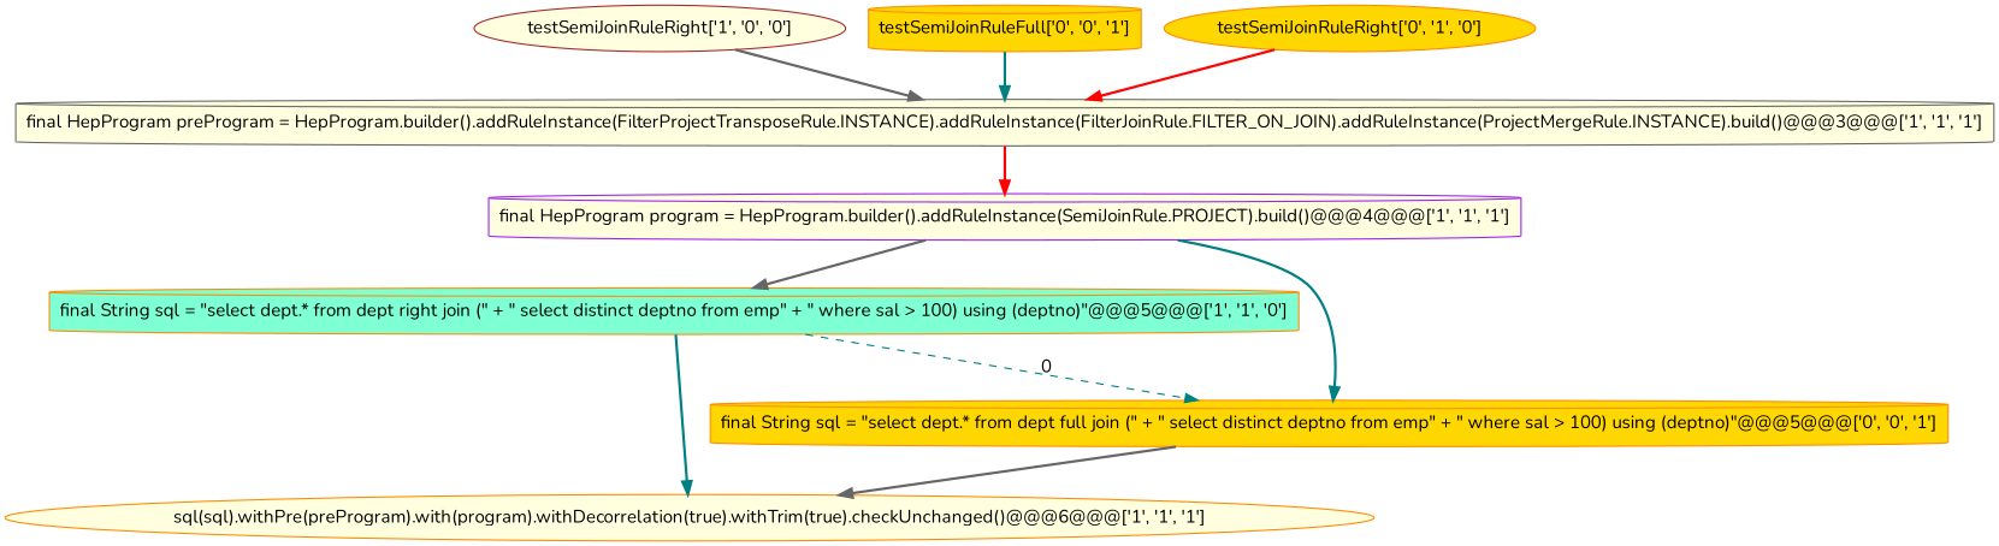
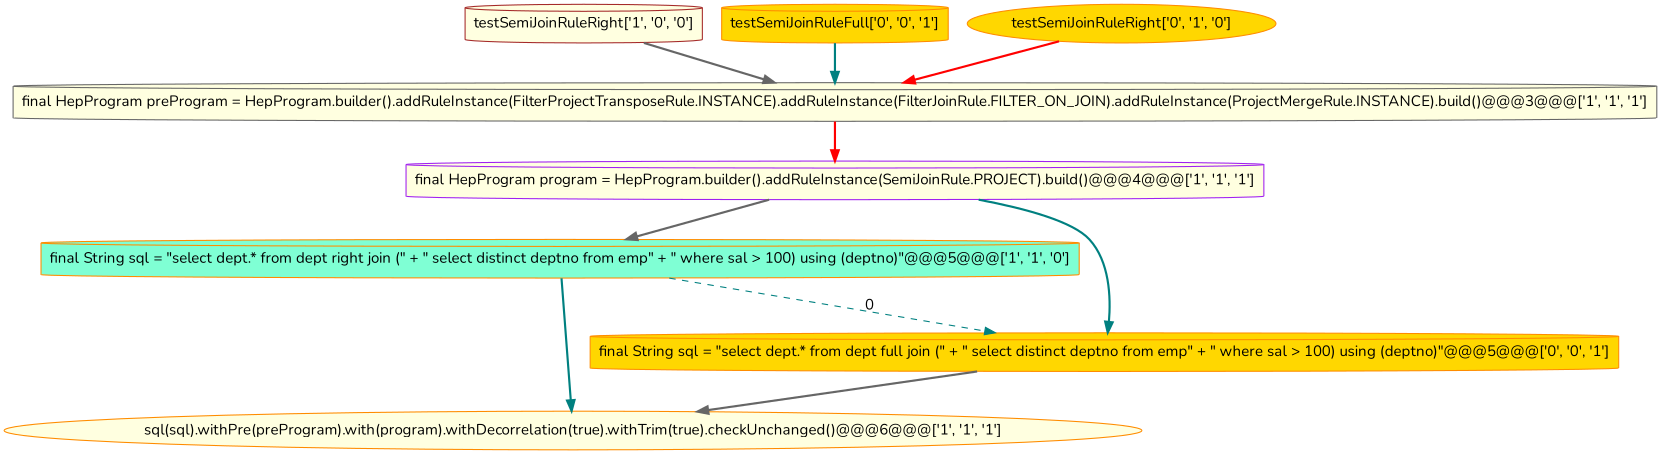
  digraph {
    fontname=Nunito
    node [fillcolor=lightyellow shape=cylinder style=filled color=darkorange fontname=Nunito]
    edge [style=bold color=teal fontname=Nunito]
-   n1 [label="testSemiJoinRuleRight['1', '0', '0']" shape=ellipse color=brown]
+   n1 [label="testSemiJoinRuleRight['1', '0', '0']" color=brown]
    n2 [label="final HepProgram preProgram = HepProgram.builder().addRuleInstance(FilterProjectTransposeRule.INSTANCE).addRuleInstance(FilterJoinRule.FILTER_ON_JOIN).addRuleInstance(ProjectMergeRule.INSTANCE).build()@@@3@@@['1', '1', '1']" color=gray40]
    n3 [fillcolor=aquamarine label="final String sql = \"select dept.* from dept right join (\" + \" select distinct deptno from emp\" + \" where sal > 100) using (deptno)\"@@@5@@@['1', '1', '0']"]
    n4 [fillcolor=gold label="final String sql = \"select dept.* from dept full join (\" + \" select distinct deptno from emp\" + \" where sal > 100) using (deptno)\"@@@5@@@['0', '0', '1']"]
    n5 [label="sql(sql).withPre(preProgram).with(program).withDecorrelation(true).withTrim(true).checkUnchanged()@@@6@@@['1', '1', '1']" shape=ellipse]
    n6 [label="final HepProgram program = HepProgram.builder().addRuleInstance(SemiJoinRule.PROJECT).build()@@@4@@@['1', '1', '1']" color=purple]
    n7 [fillcolor=gold label="testSemiJoinRuleFull['0', '0', '1']"]
    n8 [fillcolor=gold label="testSemiJoinRuleRight['0', '1', '0']" shape=ellipse]
    n1 -> n2 [color=gray40]
    n2 -> n6 [color=red]
    n3 -> n4 [label=0 style=dashed]
    n3 -> n5
    n4 -> n5 [color=gray40]
    n6 -> n3 [color=gray40]
    n6 -> n4
    n7 -> n2
    n8 -> n2 [color=red]
  }
